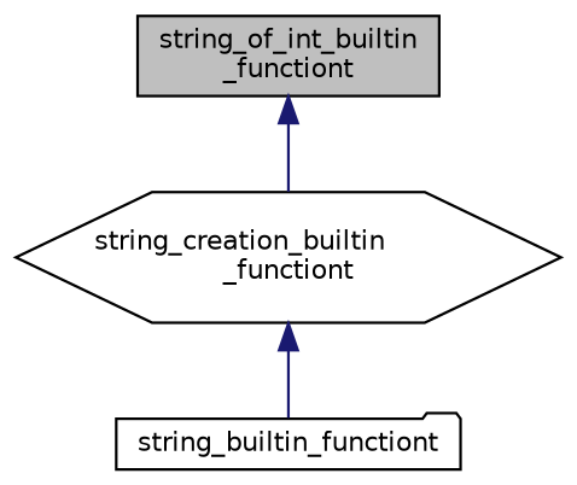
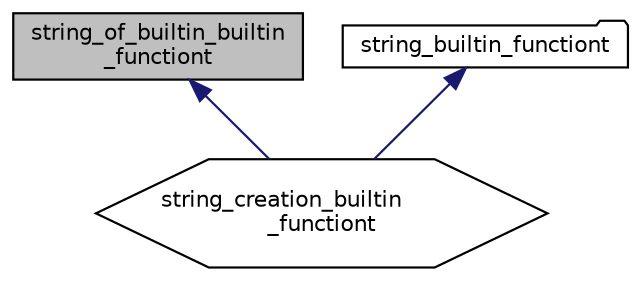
  digraph {
    node [color=black fontname=Helvetica fontsize=10]
    edge [color=midnightblue dir=back fontname=Helvetica fontsize=10 labelfontname=Helvetica labelfontsize=10 style=solid]
-   n1 [fillcolor=grey75 fontcolor=black height=0.2 label="string_of_int_builtin\l_functiont" shape=box style=filled width=0.4]
+   n1 [fillcolor=grey75 fontcolor=black height=0.2 label="string_of_builtin_builtin\l_functiont" shape=box style=filled width=0.4]
    n2 [height=0.2 label="string_creation_builtin\l_functiont" shape=hexagon width=0.4]
    n3 [height=0.2 label=string_builtin_functiont shape=folder width=0.4]
    n1 -> n2
-   n2 -> n3
+   n3 -> n2
  }
